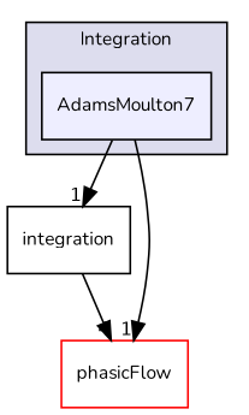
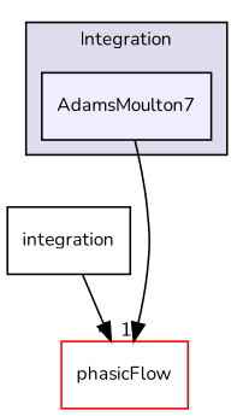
  digraph {
    compound=true
    fontname=Nunito
    node [fontname=Nunito fontsize=10 shape=box style=filled]
    edge [fontname=Nunito headlabel=1 labeldistance=1.5 labelfontname=Helvetica labelfontsize=10]
    n1 [fillcolor="#eeeeff" label=AdamsMoulton7 pencolor=black]
    n2 [label=integration style=""]
    n3 [color=red fillcolor=white label=phasicFlow]
    subgraph cluster_1 {
      bgcolor="#ddddee"
      fontsize=10
      label=Integration
      pencolor=black
      n1
    }
-   n1 -> n2
    n1 -> n3
    n2 -> n3 [headlabel=4]
  }
